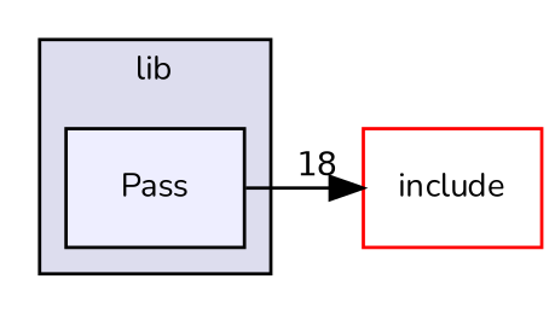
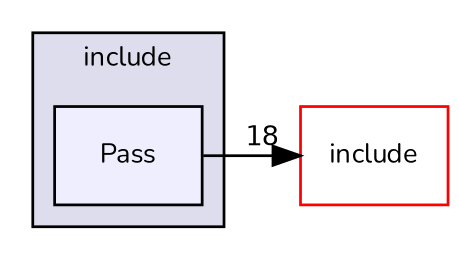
  digraph {
    compound=true
    rankdir=LR
    fontname=Nunito
    node [fontname=Nunito fontsize=10 shape=box]
    n1 [fillcolor="#eeeeff" label=Pass pencolor=black style=filled]
    n2 [color=red label=include]
    subgraph cluster_1 {
      bgcolor="#ddddee"
      fontsize=10
-     label=lib
+     label=include
      pencolor=black
      n1
    }
    n1 -> n2 [headlabel=18 labeldistance=1.5 labelfontname=Helvetica labelfontsize=10 fontname=Nunito]
  }
